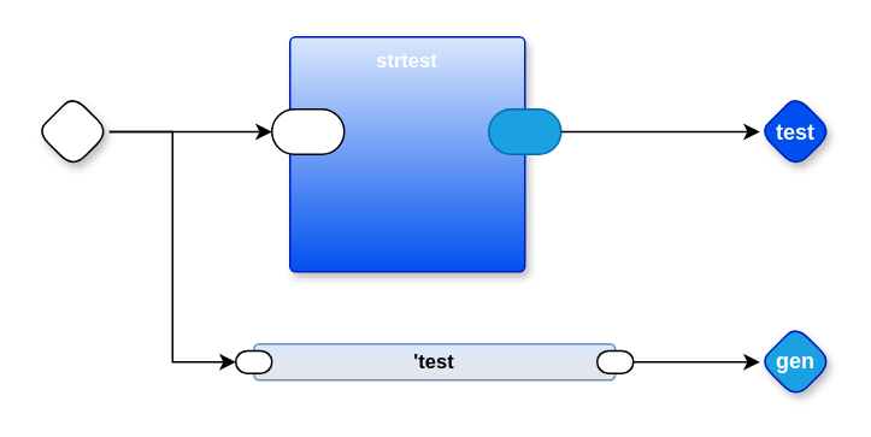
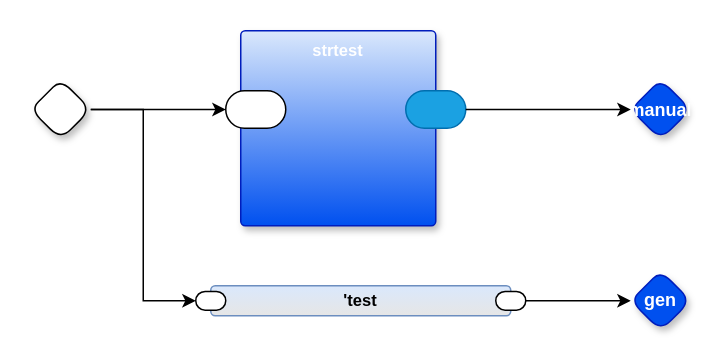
  <mxCell id="0" />
  <mxCell id="1" parent="0" />
  <mxCell id="2" style="edgeStyle=orthogonalEdgeStyle;rounded=0;orthogonalLoop=1;jettySize=auto;html=1;exitX=1;exitY=0.5;exitDx=0;exitDy=0;exitPerimeter=0;" parent="1" source="3" target="6" edge="1"><mxGeometry relative="1" as="geometry" /></mxCell>
  <mxCell id="3" value="" style="rhombus;whiteSpace=wrap;html=1;rounded=1;fontStyle=1;glass=0;sketch=0;fontSize=12;points=[[0,0.5,0,0,0],[0.5,0,0,0,0],[0.5,1,0,0,0],[1,0.5,0,0,0]];shadow=1;fontFamily=Helvetica;fontColor=default;" parent="1" vertex="1"><mxGeometry x="20" y="52.5" width="40" height="40" as="geometry" /></mxCell>
  <mxCell id="4" value="strtest" style="rounded=1;whiteSpace=wrap;html=1;sketch=0;container=1;recursiveResize=0;verticalAlign=top;arcSize=6;fontStyle=1;autosize=0;points=[];absoluteArcSize=1;shadow=1;strokeColor=#001DBC;fillColor=#DAE8FC;fontColor=#ffffff;gradientColor=#0050EF;fontFamily=Helvetica;fontSize=11;" parent="1" vertex="1"><mxGeometry x="160" y="20" width="130" height="130" as="geometry"><mxRectangle x="-98" y="-1230" width="99" height="26" as="alternateBounds" /></mxGeometry></mxCell>
  <mxCell id="5" value="" style="rounded=1;whiteSpace=wrap;html=1;sketch=0;points=[[0,0.5,0,0,0],[1,0.5,0,0,0]];fillColor=#1ba1e2;fontColor=#ffffff;strokeColor=#006EAF;arcSize=50;fontFamily=Helvetica;fontSize=11;" parent="4" vertex="1"><mxGeometry x="110" y="40" width="40" height="25" as="geometry" /></mxCell>
  <mxCell id="6" value="" style="rounded=1;whiteSpace=wrap;html=1;sketch=0;points=[[0,0.5,0,0,0],[1,0.5,0,0,0]];arcSize=50;fontFamily=Helvetica;fontSize=11;fontColor=default;" parent="4" vertex="1"><mxGeometry x="-10" y="40" width="40" height="25" as="geometry" /></mxCell>
- <mxCell id="7" value="test" style="rhombus;whiteSpace=wrap;html=1;rounded=1;fontStyle=1;glass=0;sketch=0;fontSize=12;points=[[0,0.5,0,0,0],[0.5,0,0,0,0],[0.5,1,0,0,0],[1,0.5,0,0,0]];shadow=1;fillColor=#0050ef;fontColor=#ffffff;strokeColor=#001DBC;fontFamily=Helvetica;" parent="1" vertex="1"><mxGeometry x="420" y="52.5" width="40" height="40" as="geometry" /></mxCell>
+ <mxCell id="7" value="manual" style="rhombus;whiteSpace=wrap;html=1;rounded=1;fontStyle=1;glass=0;sketch=0;fontSize=12;points=[[0,0.5,0,0,0],[0.5,0,0,0,0],[0.5,1,0,0,0],[1,0.5,0,0,0]];shadow=1;fillColor=#0050ef;fontColor=#ffffff;strokeColor=#001DBC;fontFamily=Helvetica;" parent="1" vertex="1"><mxGeometry x="420" y="52.5" width="40" height="40" as="geometry" /></mxCell>
  <mxCell id="8" style="edgeStyle=orthogonalEdgeStyle;rounded=0;orthogonalLoop=1;jettySize=auto;html=1;exitX=1;exitY=0.5;exitDx=0;exitDy=0;exitPerimeter=0;entryX=0;entryY=0.5;entryDx=0;entryDy=0;entryPerimeter=0;" parent="1" source="5" target="7" edge="1"><mxGeometry relative="1" as="geometry" /></mxCell>
  <mxCell id="9" value="'test" style="rounded=1;whiteSpace=wrap;html=1;sketch=0;container=1;recursiveResize=0;verticalAlign=middle;arcSize=6;fontStyle=1;autosize=0;points=[];absoluteArcSize=1;shadow=0;strokeColor=#6c8ebf;fillColor=#dae8fc;fontFamily=Helvetica;fontSize=11;gradientColor=#E6E6E6;" vertex="1" parent="1"><mxGeometry x="140" y="190" width="200" height="20" as="geometry"><mxRectangle x="-98" y="-1230" width="99" height="26" as="alternateBounds" /></mxGeometry></mxCell>
  <mxCell id="10" value="" style="rounded=1;whiteSpace=wrap;html=1;sketch=0;points=[[0,0.5,0,0,0],[1,0.5,0,0,0]];arcSize=50;fontFamily=Helvetica;fontSize=11;fontColor=default;" vertex="1" parent="9"><mxGeometry x="190" y="3.75" width="20" height="12.5" as="geometry" /></mxCell>
  <mxCell id="11" value="" style="rounded=1;whiteSpace=wrap;html=1;sketch=0;points=[[0,0.5,0,0,0],[1,0.5,0,0,0]];arcSize=50;fontFamily=Helvetica;fontSize=11;fontColor=default;" vertex="1" parent="9"><mxGeometry x="-10" y="3.75" width="20" height="12.5" as="geometry" /></mxCell>
  <mxCell id="12" style="edgeStyle=orthogonalEdgeStyle;rounded=0;orthogonalLoop=1;jettySize=auto;html=1;exitX=1;exitY=0.5;exitDx=0;exitDy=0;exitPerimeter=0;entryX=0;entryY=0.5;entryDx=0;entryDy=0;entryPerimeter=0;" edge="1" parent="1" source="3" target="11"><mxGeometry relative="1" as="geometry" /></mxCell>
- <mxCell id="13" value="gen" style="rhombus;whiteSpace=wrap;html=1;rounded=1;fontStyle=1;glass=0;sketch=0;fontSize=12;points=[[0,0.5,0,0,0],[0.5,0,0,0,0],[0.5,1,0,0,0],[1,0.5,0,0,0]];shadow=1;fillColor=#1ba1e2;fontColor=#ffffff;strokeColor=#001DBC;fontFamily=Helvetica;" vertex="1" parent="1"><mxGeometry x="420" y="180" width="40" height="40" as="geometry" /></mxCell>
+ <mxCell id="13" value="gen" style="rhombus;whiteSpace=wrap;html=1;rounded=1;fontStyle=1;glass=0;sketch=0;fontSize=12;points=[[0,0.5,0,0,0],[0.5,0,0,0,0],[0.5,1,0,0,0],[1,0.5,0,0,0]];shadow=1;fillColor=#0050ef;fontColor=#ffffff;strokeColor=#001DBC;fontFamily=Helvetica;" vertex="1" parent="1"><mxGeometry x="420" y="180" width="40" height="40" as="geometry" /></mxCell>
  <mxCell id="14" style="edgeStyle=orthogonalEdgeStyle;rounded=0;orthogonalLoop=1;jettySize=auto;html=1;exitX=1;exitY=0.5;exitDx=0;exitDy=0;exitPerimeter=0;" edge="1" parent="1" source="10" target="13"><mxGeometry relative="1" as="geometry" /></mxCell>
